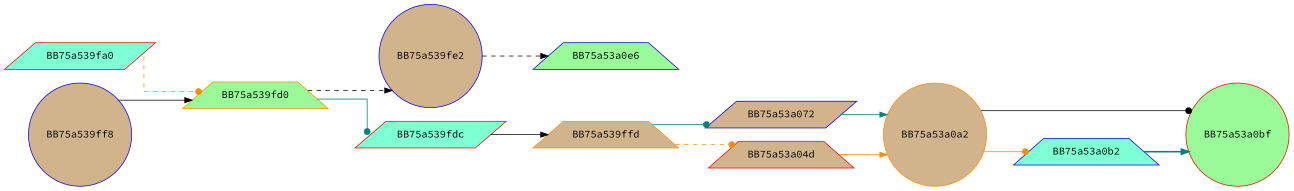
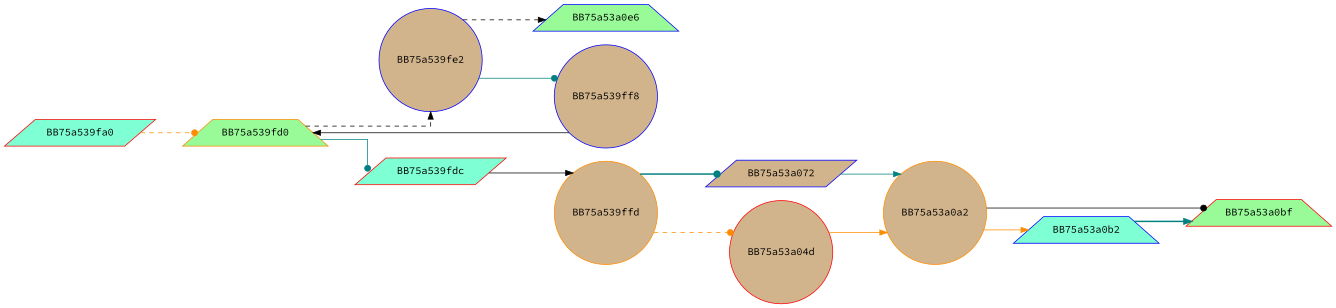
  digraph {
    fontname="Source Code Pro"
    rankdir=LR
    splines=ortho
    node [color=blue fillcolor=tan fontname="Source Code Pro" shape=circle style=filled]
    edge [arrowhead=dot color=black fontname="Source Code Pro" style=solid]
    BB75a539fa0 [color=red fillcolor=aquamarine shape=parallelogram]
    BB75a539fd0 [color=darkorange fillcolor=palegreen shape=trapezium]
    BB75a539fe2
    BB75a539fdc [color=red fillcolor=aquamarine shape=parallelogram]
    BB75a53a0e6 [fillcolor=palegreen shape=trapezium]
    BB75a539ff8
-   BB75a539ffd [color=darkorange shape=trapezium]
+   BB75a539ffd [color=darkorange]
    BB75a53a072 [shape=parallelogram]
-   BB75a53a04d [color=red shape=trapezium]
+   BB75a53a04d [color=red]
    BB75a53a0a2 [color=darkorange]
-   BB75a53a0bf [color=red fillcolor=palegreen]
+   BB75a53a0bf [color=red fillcolor=palegreen shape=trapezium]
    BB75a53a0b2 [fillcolor=aquamarine shape=trapezium]
    BB75a539fa0 -> BB75a539fd0 [color=darkorange style=dashed]
    BB75a539fd0 -> BB75a539fe2 [arrowhead=normal style=dashed]
    BB75a539fd0 -> BB75a539fdc [color=teal]
    BB75a539fe2 -> BB75a53a0e6 [arrowhead=normal style=dashed]
+   BB75a539fe2 -> BB75a539ff8 [color=teal]
    BB75a539fdc -> BB75a539ffd [arrowhead=normal]
    BB75a539ff8 -> BB75a539fd0 [arrowhead=normal]
-   BB75a539ffd -> BB75a53a072 [color=teal]
+   BB75a539ffd -> BB75a53a072 [color=teal style=bold]
    BB75a539ffd -> BB75a53a04d [color=darkorange style=dashed]
    BB75a53a072 -> BB75a53a0a2 [arrowhead=normal color=teal]
    BB75a53a04d -> BB75a53a0a2 [arrowhead=normal color=darkorange]
    BB75a53a0a2 -> BB75a53a0bf
-   BB75a53a0a2 -> BB75a53a0b2 [color=darkorange]
+   BB75a53a0a2 -> BB75a53a0b2 [arrowhead=normal color=darkorange]
    BB75a53a0b2 -> BB75a53a0bf [arrowhead=normal color=teal style=bold]
  }
